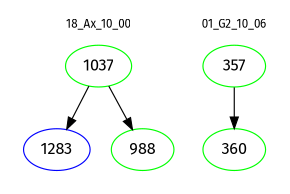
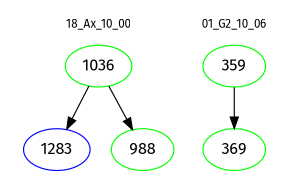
  digraph {
    fontname="Fira Sans"
    node [color=green fontname="Fira Sans"]
    edge [color=black fontname="Fira Sans"]
-   n1 [label=1037]
+   n1 [label=1036]
    n2 [color=blue label=1283]
    n3 [label=988]
-   n4 [label=357]
-   n5 [label=360]
+   n4 [label=359]
+   n5 [label=369]
    subgraph cluster_1 {
      color=white
      fontsize=10
      label="18_Ax_10_00"
      n1
      n2
      n3
    }
    subgraph cluster_2 {
      color=white
      fontsize=10
      label="01_G2_10_06"
      n4
      n5
    }
    n1 -> n2
    n1 -> n3
    n4 -> n5
  }
